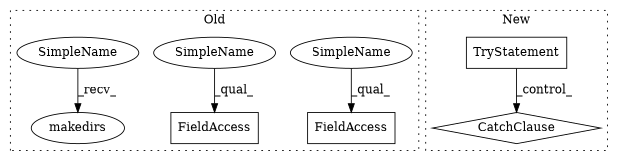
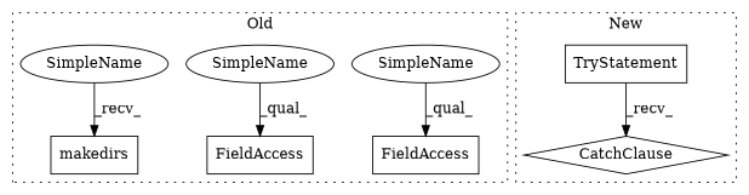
  digraph {
    node [a=42 l=2 s=485 shape=box]
-   n1 [a=32 l="9,1" label=makedirs s="522,537" shape=ellipse]
+   n1 [a=32 l="9,1" label=makedirs s="522,537"]
    n2 [a=22 l=7 label=FieldAccess]
    n3 [a=22 l=7 label=FieldAccess s=435]
    n4 [label=SimpleName s=435 shape=ellipse]
    n5 [label=SimpleName shape=ellipse]
    n6 [label=SimpleName s=519 shape=ellipse]
    n7 [a=12 l="11,2" label=CatchClause s="408,438" shape=diamond]
    n8 [a=54 l=4 label=TryStatement s=360]
    subgraph cluster_1 {
      label=Old
      style=dotted
      n1
      n2
      n3
      n4
      n5
      n6
    }
    subgraph cluster_2 {
      label=New
      style=dotted
      n7
      n8
    }
    n4 -> n3 [label=_qual_]
    n5 -> n2 [label=_qual_]
    n6 -> n1 [label=_recv_]
-   n8 -> n7 [label=_control_]
+   n8 -> n7 [label=_recv_]
  }
